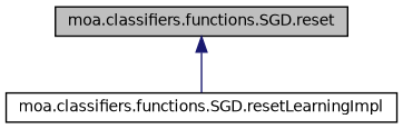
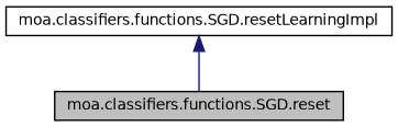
  digraph {
    rankdir=TB
    node [color=black fontname=Helvetica fontsize=10 shape=record style=filled]
    n1 [fillcolor=grey75 fontcolor=black height=0.2 label="moa.classifiers.functions.SGD.reset" width=0.4]
    n2 [fillcolor=white height=0.2 label="moa.classifiers.functions.SGD.resetLearningImpl" width=0.4]
-   n1 -> n2 [color=midnightblue dir=back fontname=Helvetica fontsize=10 labelfontname=Helvetica labelfontsize=10 style=solid]
+   n2 -> n1 [color=midnightblue dir=back fontname=Helvetica fontsize=10 labelfontname=Helvetica labelfontsize=10 style=solid]
  }
